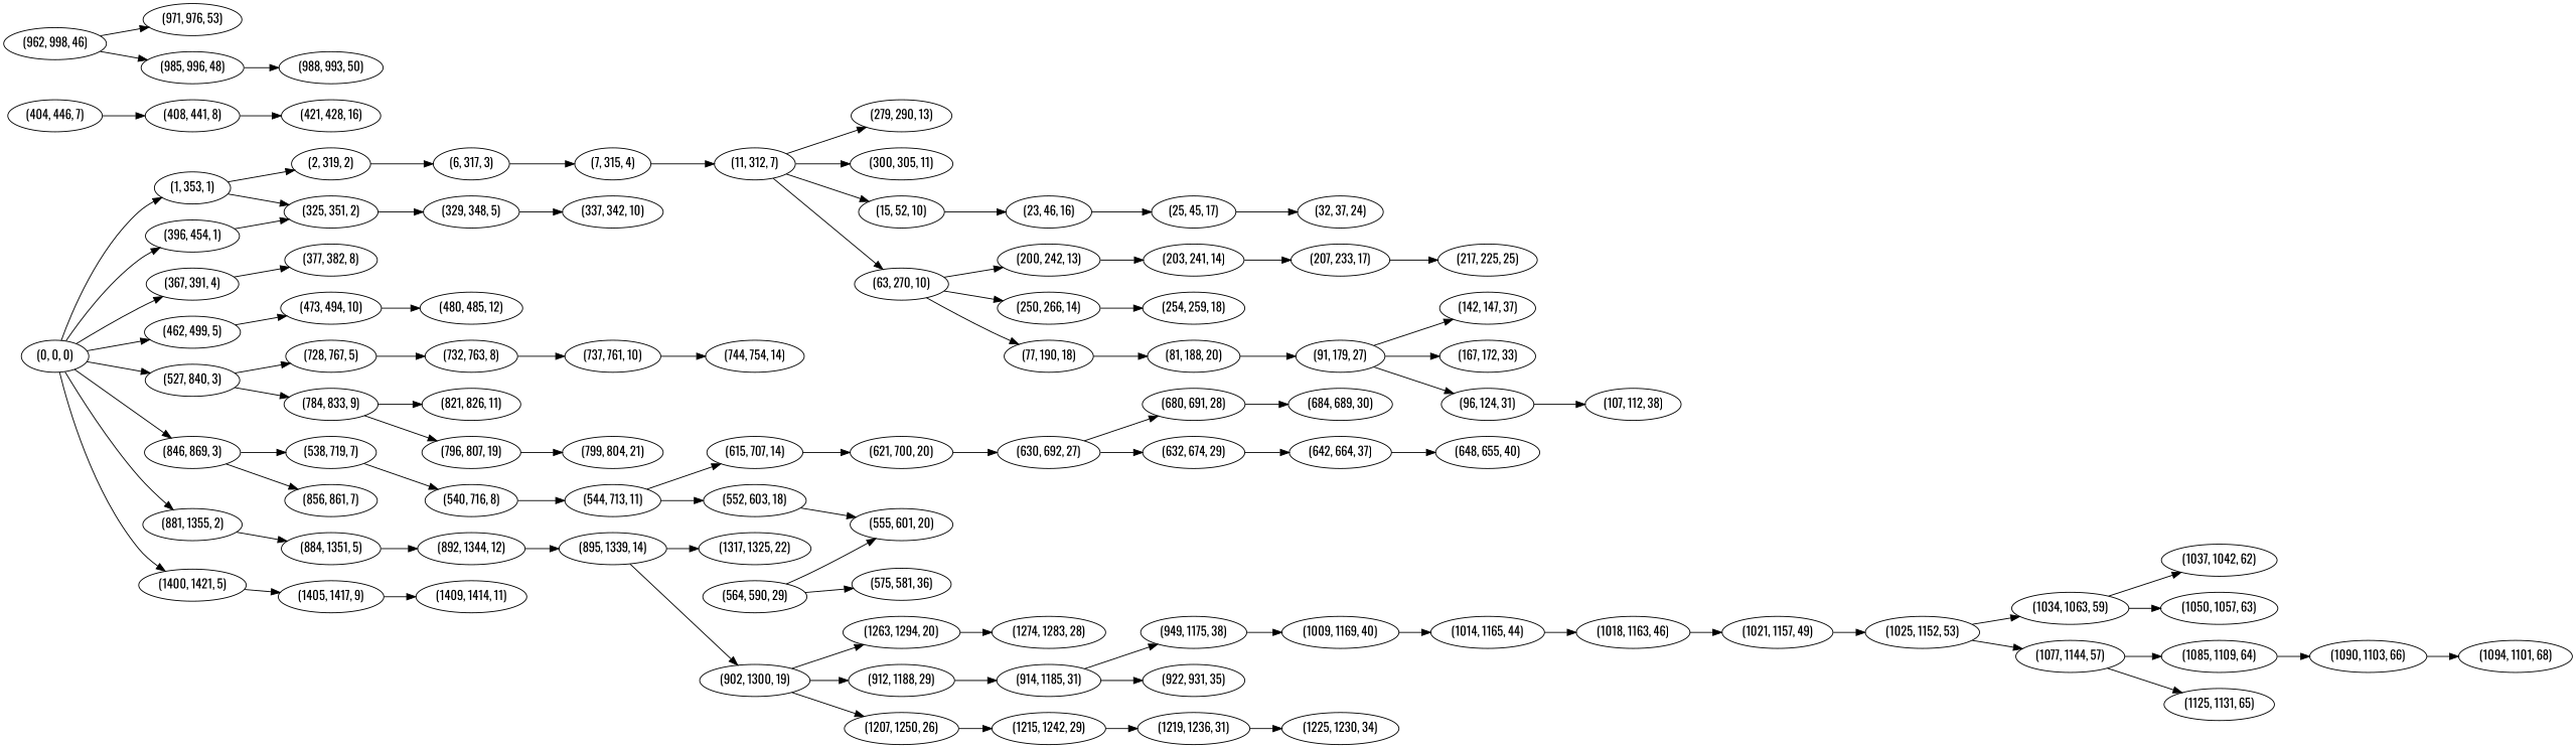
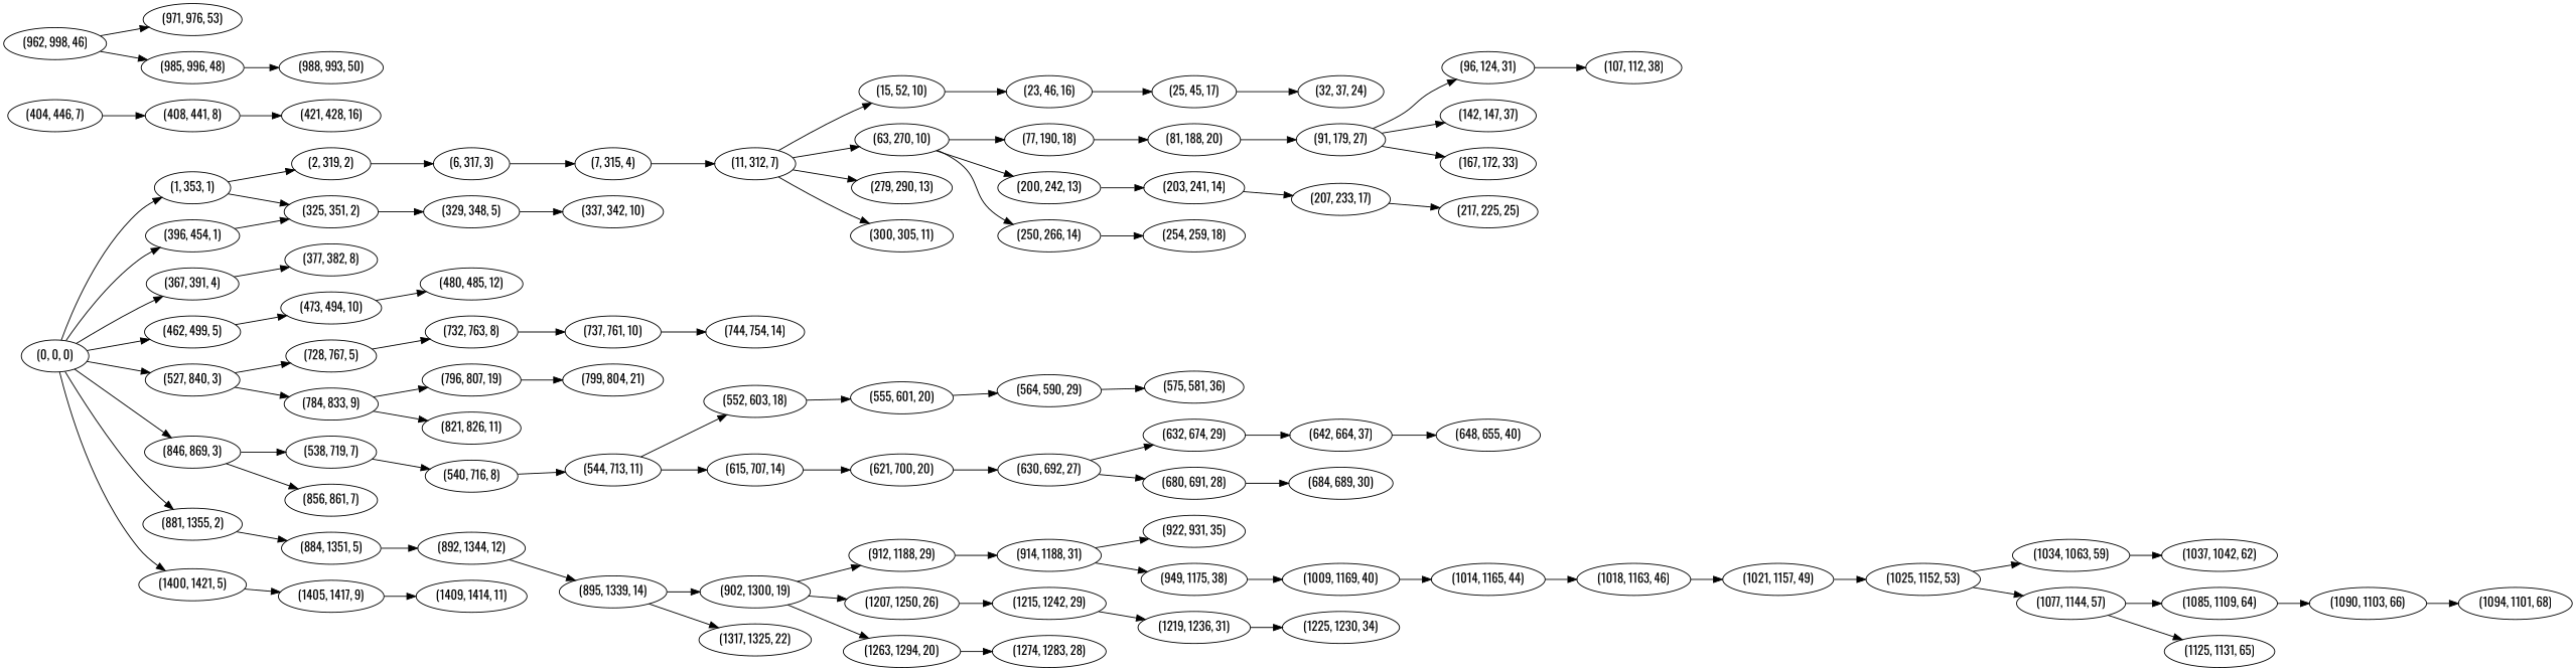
  digraph {
    fontname=Oswald
    rankdir=LR
    node [fontname=Oswald]
    edge [fontname=Oswald]
    "(0, 0, 0)"
    "(1, 353, 1)"
    "(367, 391, 4)"
    "(396, 454, 1)"
    "(462, 499, 5)"
    "(527, 840, 3)"
    "(846, 869, 3)"
    "(881, 1355, 2)"
    "(1400, 1421, 5)"
    "(2, 319, 2)"
    "(325, 351, 2)"
    "(377, 382, 8)"
    "(473, 494, 10)"
    "(728, 767, 5)"
    "(784, 833, 9)"
    "(538, 719, 7)"
    "(856, 861, 7)"
    "(884, 1351, 5)"
    "(1405, 1417, 9)"
    "(6, 317, 3)"
    "(329, 348, 5)"
    "(7, 315, 4)"
    "(11, 312, 7)"
    "(15, 52, 10)"
    "(63, 270, 10)"
    "(279, 290, 13)"
    "(300, 305, 11)"
    "(23, 46, 16)"
    "(77, 190, 18)"
    "(200, 242, 13)"
    "(250, 266, 14)"
    "(25, 45, 17)"
    "(32, 37, 24)"
    "(81, 188, 20)"
    "(203, 241, 14)"
    "(254, 259, 18)"
    "(91, 179, 27)"
    "(96, 124, 31)"
    "(142, 147, 37)"
    "(167, 172, 33)"
    "(107, 112, 38)"
    "(207, 233, 17)"
    "(217, 225, 25)"
    "(337, 342, 10)"
    "(404, 446, 7)"
    "(408, 441, 8)"
    "(421, 428, 16)"
    "(480, 485, 12)"
    "(540, 716, 8)"
    "(732, 763, 8)"
    "(796, 807, 19)"
    "(821, 826, 11)"
    "(544, 713, 11)"
    "(552, 603, 18)"
    "(615, 707, 14)"
    "(555, 601, 20)"
    "(621, 700, 20)"
    "(564, 590, 29)"
    "(575, 581, 36)"
    "(630, 692, 27)"
    "(632, 674, 29)"
    "(680, 691, 28)"
    "(642, 664, 37)"
    "(684, 689, 30)"
    "(648, 655, 40)"
    "(737, 761, 10)"
    "(744, 754, 14)"
    "(799, 804, 21)"
    "(892, 1344, 12)"
    "(895, 1339, 14)"
    "(902, 1300, 19)"
    "(1317, 1325, 22)"
    "(912, 1188, 29)"
    "(1207, 1250, 26)"
    "(1263, 1294, 20)"
-   "(914, 1185, 31)"
+   "(914, 1185, 31)" [label="(914, 1188, 31)"]
    "(1215, 1242, 29)"
    "(1274, 1283, 28)"
    "(922, 931, 35)"
    "(949, 1175, 38)"
    "(1009, 1169, 40)"
    "(1014, 1165, 44)"
    "(962, 998, 46)"
    "(971, 976, 53)"
    "(985, 996, 48)"
    "(988, 993, 50)"
    "(1018, 1163, 46)"
    "(1021, 1157, 49)"
    "(1025, 1152, 53)"
    "(1034, 1063, 59)"
    "(1077, 1144, 57)"
    "(1037, 1042, 62)"
-   "(1050, 1057, 63)"
    "(1085, 1109, 64)"
    "(1125, 1131, 65)"
    "(1090, 1103, 66)"
    "(1094, 1101, 68)"
    "(1219, 1236, 31)"
    "(1225, 1230, 34)"
    "(1409, 1414, 11)"
    "(0, 0, 0)" -> "(1, 353, 1)"
    "(0, 0, 0)" -> "(367, 391, 4)"
    "(0, 0, 0)" -> "(396, 454, 1)"
    "(0, 0, 0)" -> "(462, 499, 5)"
    "(0, 0, 0)" -> "(527, 840, 3)"
    "(0, 0, 0)" -> "(846, 869, 3)"
    "(0, 0, 0)" -> "(881, 1355, 2)"
    "(0, 0, 0)" -> "(1400, 1421, 5)"
    "(1, 353, 1)" -> "(2, 319, 2)"
    "(1, 353, 1)" -> "(325, 351, 2)"
    "(367, 391, 4)" -> "(377, 382, 8)"
    "(396, 454, 1)" -> "(325, 351, 2)"
    "(462, 499, 5)" -> "(473, 494, 10)"
    "(527, 840, 3)" -> "(728, 767, 5)"
    "(527, 840, 3)" -> "(784, 833, 9)"
    "(846, 869, 3)" -> "(538, 719, 7)"
    "(846, 869, 3)" -> "(856, 861, 7)"
    "(881, 1355, 2)" -> "(884, 1351, 5)"
    "(1400, 1421, 5)" -> "(1405, 1417, 9)"
    "(2, 319, 2)" -> "(6, 317, 3)"
    "(325, 351, 2)" -> "(329, 348, 5)"
    "(473, 494, 10)" -> "(480, 485, 12)"
    "(728, 767, 5)" -> "(732, 763, 8)"
    "(784, 833, 9)" -> "(796, 807, 19)"
    "(784, 833, 9)" -> "(821, 826, 11)"
    "(538, 719, 7)" -> "(540, 716, 8)"
    "(884, 1351, 5)" -> "(892, 1344, 12)"
    "(1405, 1417, 9)" -> "(1409, 1414, 11)"
    "(6, 317, 3)" -> "(7, 315, 4)"
    "(329, 348, 5)" -> "(337, 342, 10)"
    "(7, 315, 4)" -> "(11, 312, 7)"
    "(11, 312, 7)" -> "(15, 52, 10)"
    "(11, 312, 7)" -> "(63, 270, 10)"
    "(11, 312, 7)" -> "(279, 290, 13)"
    "(11, 312, 7)" -> "(300, 305, 11)"
    "(15, 52, 10)" -> "(23, 46, 16)"
    "(63, 270, 10)" -> "(77, 190, 18)"
    "(63, 270, 10)" -> "(200, 242, 13)"
    "(63, 270, 10)" -> "(250, 266, 14)"
    "(23, 46, 16)" -> "(25, 45, 17)"
    "(77, 190, 18)" -> "(81, 188, 20)"
    "(200, 242, 13)" -> "(203, 241, 14)"
    "(250, 266, 14)" -> "(254, 259, 18)"
    "(25, 45, 17)" -> "(32, 37, 24)"
    "(81, 188, 20)" -> "(91, 179, 27)"
    "(203, 241, 14)" -> "(207, 233, 17)"
    "(91, 179, 27)" -> "(96, 124, 31)"
    "(91, 179, 27)" -> "(142, 147, 37)"
    "(91, 179, 27)" -> "(167, 172, 33)"
    "(96, 124, 31)" -> "(107, 112, 38)"
    "(207, 233, 17)" -> "(217, 225, 25)"
    "(404, 446, 7)" -> "(408, 441, 8)"
    "(408, 441, 8)" -> "(421, 428, 16)"
    "(540, 716, 8)" -> "(544, 713, 11)"
    "(732, 763, 8)" -> "(737, 761, 10)"
    "(796, 807, 19)" -> "(799, 804, 21)"
    "(544, 713, 11)" -> "(552, 603, 18)"
    "(544, 713, 11)" -> "(615, 707, 14)"
    "(552, 603, 18)" -> "(555, 601, 20)"
    "(615, 707, 14)" -> "(621, 700, 20)"
-   "(564, 590, 29)" -> "(555, 601, 20)"
+   "(555, 601, 20)" -> "(564, 590, 29)"
    "(621, 700, 20)" -> "(630, 692, 27)"
    "(564, 590, 29)" -> "(575, 581, 36)"
    "(630, 692, 27)" -> "(632, 674, 29)"
    "(630, 692, 27)" -> "(680, 691, 28)"
    "(632, 674, 29)" -> "(642, 664, 37)"
    "(680, 691, 28)" -> "(684, 689, 30)"
    "(642, 664, 37)" -> "(648, 655, 40)"
    "(737, 761, 10)" -> "(744, 754, 14)"
    "(892, 1344, 12)" -> "(895, 1339, 14)"
    "(895, 1339, 14)" -> "(902, 1300, 19)"
    "(895, 1339, 14)" -> "(1317, 1325, 22)"
    "(902, 1300, 19)" -> "(912, 1188, 29)"
    "(902, 1300, 19)" -> "(1207, 1250, 26)"
    "(902, 1300, 19)" -> "(1263, 1294, 20)"
    "(912, 1188, 29)" -> "(914, 1185, 31)"
    "(1207, 1250, 26)" -> "(1215, 1242, 29)"
    "(1263, 1294, 20)" -> "(1274, 1283, 28)"
    "(914, 1185, 31)" -> "(922, 931, 35)"
    "(914, 1185, 31)" -> "(949, 1175, 38)"
    "(1215, 1242, 29)" -> "(1219, 1236, 31)"
    "(949, 1175, 38)" -> "(1009, 1169, 40)"
    "(1009, 1169, 40)" -> "(1014, 1165, 44)"
    "(1014, 1165, 44)" -> "(1018, 1163, 46)"
    "(962, 998, 46)" -> "(971, 976, 53)"
    "(962, 998, 46)" -> "(985, 996, 48)"
    "(985, 996, 48)" -> "(988, 993, 50)"
    "(1018, 1163, 46)" -> "(1021, 1157, 49)"
    "(1021, 1157, 49)" -> "(1025, 1152, 53)"
    "(1025, 1152, 53)" -> "(1034, 1063, 59)"
    "(1025, 1152, 53)" -> "(1077, 1144, 57)"
    "(1034, 1063, 59)" -> "(1037, 1042, 62)"
-   "(1034, 1063, 59)" -> "(1050, 1057, 63)"
    "(1077, 1144, 57)" -> "(1085, 1109, 64)"
    "(1077, 1144, 57)" -> "(1125, 1131, 65)"
    "(1085, 1109, 64)" -> "(1090, 1103, 66)"
    "(1090, 1103, 66)" -> "(1094, 1101, 68)"
    "(1219, 1236, 31)" -> "(1225, 1230, 34)"
  }
